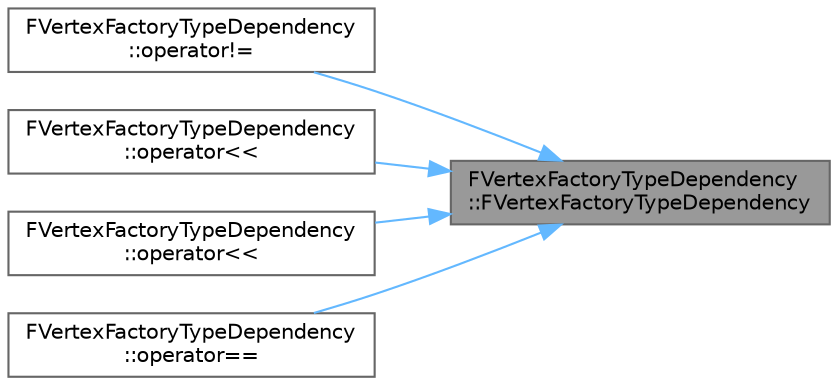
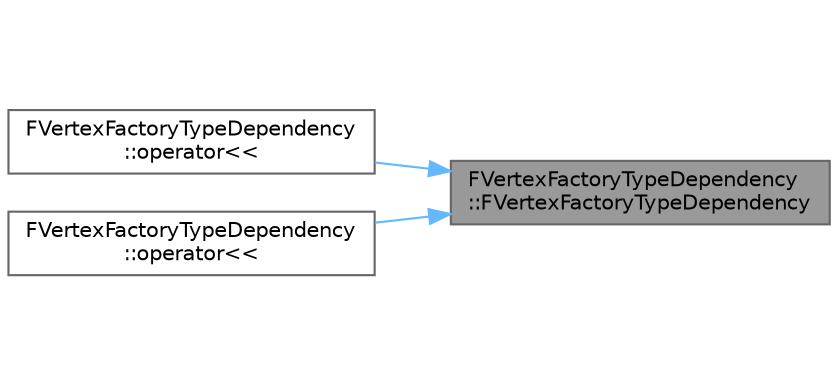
  digraph {
    rankdir=RL
    node [color=grey40 fillcolor=white fontname=Helvetica fontsize=10 shape=box style=filled]
    edge [color=steelblue1 dir=back fontname=Helvetica fontsize=10 labelfontname=Helvetica labelfontsize=10 style=solid]
    n1 [color=gray40 fillcolor=grey60 fontcolor=black height=0.2 label="FVertexFactoryTypeDependency\l::FVertexFactoryTypeDependency" width=0.4]
-   n2 [height=0.2 label="FVertexFactoryTypeDependency\l::operator!=" width=0.4]
    n3 [height=0.2 label="FVertexFactoryTypeDependency\l::operator\<\<" width=0.4]
    n4 [height=0.2 label="FVertexFactoryTypeDependency\l::operator\<\<" width=0.4]
-   n5 [height=0.2 label="FVertexFactoryTypeDependency\l::operator==" width=0.4]
-   n1 -> n2
    n1 -> n3
    n1 -> n4
-   n1 -> n5
  }
